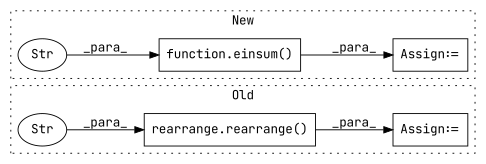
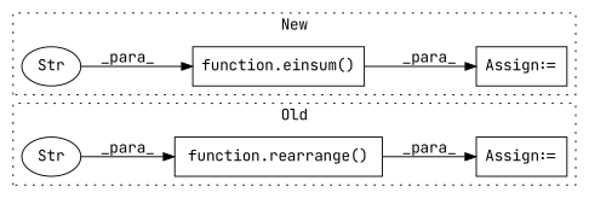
  digraph {
    rankdir=LR
    fontname="JetBrains Mono"
    node [a=75 l=3 shape=box fontname="JetBrains Mono"]
    edge [fontname="JetBrains Mono"]
-   n1 [l="10,1" label="rearrange.rearrange()" s="5664,5703"]
+   n1 [l="10,1" label="function.rearrange()" s="5664,5703"]
    n2 [a=66 l=26 label=Str s=5677 shape=ellipse]
    n3 [a=68 label="Assign:=" s=5661]
    n4 [l="7,1" label="function.einsum()" s="6435,6483"]
    n5 [a=66 l=35 label=Str s=6442 shape=ellipse]
    n6 [a=68 label="Assign:=" s=6598]
    subgraph cluster_1 {
      label=Old
      style=dotted
      n1
      n2
      n3
    }
    subgraph cluster_2 {
      label=New
      style=dotted
      n4
      n5
      n6
    }
    n1 -> n3 [label=_para_]
    n2 -> n1 [label=_para_]
    n4 -> n6 [label=_para_]
    n5 -> n4 [label=_para_]
  }
